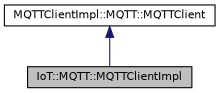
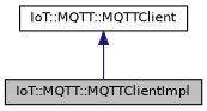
  digraph {
    node [color=black fontname=Helvetica fontsize=10 shape=record style=filled]
    n1 [fillcolor=grey75 fontcolor=black height=0.2 label="IoT::MQTT::MQTTClientImpl" width=0.4]
-   n2 [fillcolor=white height=0.2 label="MQTTClientImpl::MQTT::MQTTClient" width=0.4]
+   n2 [fillcolor=white height=0.2 label="IoT::MQTT::MQTTClient" width=0.4]
    n2 -> n1 [color=midnightblue dir=back fontname=Helvetica fontsize=10 labelfontname=Helvetica labelfontsize=10 style=solid]
  }
